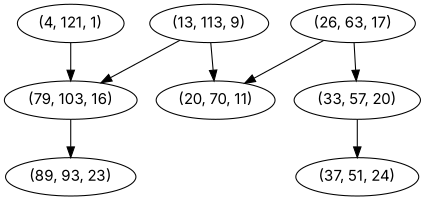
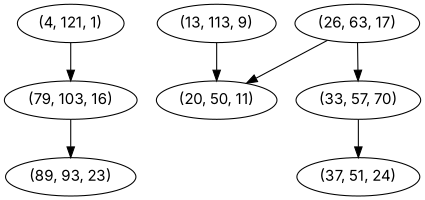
  digraph {
    fontname=Inter
    node [fontname=Inter]
    edge [fontname=Inter]
    "(4, 121, 1)"
    "(79, 103, 16)"
    "(13, 113, 9)"
-   "(20, 70, 11)"
+   "(20, 70, 11)" [label="(20, 50, 11)"]
    n5 [label="(89, 93, 23)"]
    "(26, 63, 17)"
-   "(33, 57, 20)"
+   "(33, 57, 20)" [label="(33, 57, 70)"]
    "(37, 51, 24)"
    "(4, 121, 1)" -> "(79, 103, 16)"
    "(79, 103, 16)" -> n5
-   "(13, 113, 9)" -> "(79, 103, 16)"
    "(13, 113, 9)" -> "(20, 70, 11)"
    "(26, 63, 17)" -> "(20, 70, 11)"
    "(26, 63, 17)" -> "(33, 57, 20)"
    "(33, 57, 20)" -> "(37, 51, 24)"
  }
